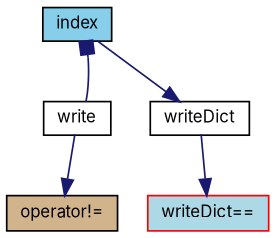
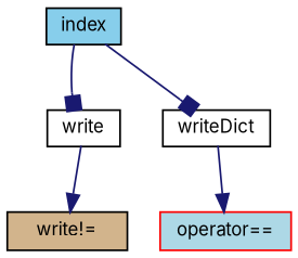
  digraph {
    fontname=Inter
    rankdir=TB
    node [color=black fillcolor=white fontname=Inter fontsize=10 shape=record style=filled]
    edge [arrowhead=box color=midnightblue fontname=Inter fontsize=10 labelfontname=FreeSans labelfontsize=10 style=solid]
    n1 [fillcolor=skyblue fontcolor=black height=0.2 label=index width=0.4]
    n2 [height=0.2 label=write width=0.4]
    n3 [height=0.2 label=writeDict width=0.4]
-   n4 [fillcolor=tan height=0.2 label="operator!=" width=0.4]
-   n5 [color=red fillcolor=lightblue height=0.2 label="writeDict==" width=0.4]
-   n2 -> n1
-   n1 -> n3 [arrowhead=normal]
+   n4 [fillcolor=tan height=0.2 label="write!=" width=0.4]
+   n5 [color=red fillcolor=lightblue height=0.2 label="operator==" width=0.4]
+   n1 -> n2
+   n1 -> n3
    n2 -> n4 [arrowhead=normal]
    n3 -> n5 [arrowhead=normal]
  }
